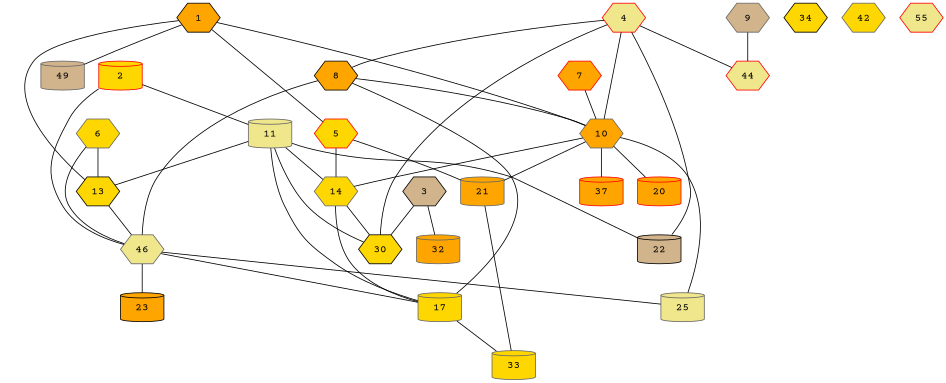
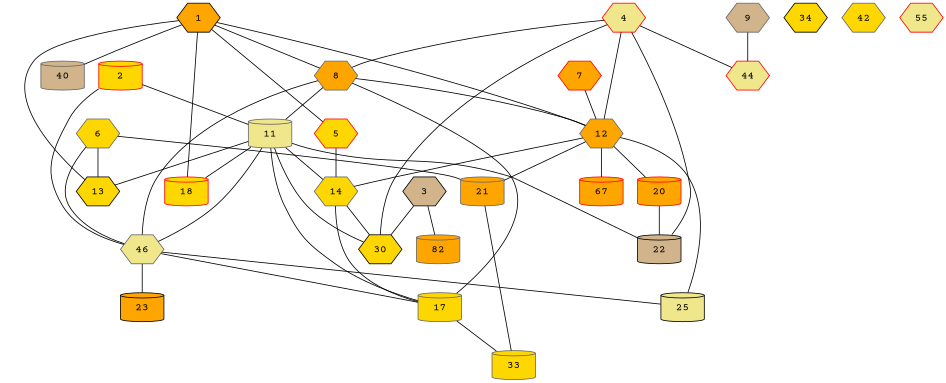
  graph {
    fontname="Courier Prime"
    node [color=gray40 fillcolor=gold fontname="Courier Prime" shape=hexagon style=filled]
    edge [fontname="Courier Prime"]
    1 [color=black fillcolor=orange super="+48"]
-   8 [color=black fillcolor=orange super="+35"]
-   12 [fillcolor=orange super="+56+19" label=10]
+   8 [fillcolor=orange super="+35"]
+   12 [fillcolor=orange super="+56+19"]
    13 [color=black super="+59+28"]
-   40 [fillcolor=tan shape=cylinder label=49]
+   18 [color=red shape=cylinder super="+54"]
+   40 [fillcolor=tan shape=cylinder]
    5 [color=red]
    11 [fillcolor=khaki shape=cylinder super="+43+24+15"]
    n9 [fillcolor=khaki label=46 super="+27"]
    17 [shape=cylinder super="+57+52+39"]
    30 [color=black super="+47"]
    22 [color=black fillcolor=tan shape=cylinder super="+51"]
    14 [super="+36+29+31+46"]
    21 [fillcolor=orange shape=cylinder super="+38"]
    20 [color=red fillcolor=orange shape=cylinder]
-   25 [fillcolor=khaki shape=cylinder]
-   37 [color=red fillcolor=orange shape=cylinder]
+   25 [color=black fillcolor=khaki shape=cylinder]
+   37 [color=red fillcolor=orange shape=cylinder label=67]
    2 [color=red shape=cylinder]
    23 [color=black fillcolor=orange shape=cylinder]
    3 [color=black fillcolor=tan super="+58"]
-   32 [fillcolor=orange shape=cylinder]
+   32 [fillcolor=orange shape=cylinder label=82]
    4 [color=red fillcolor=khaki super="+26"]
    44 [color=red fillcolor=khaki]
    6 [super="+10"]
    33 [shape=cylinder]
    7 [color=red fillcolor=orange]
    9 [fillcolor=tan super="+41"]
    34 [color=black]
    42
    55 [color=red fillcolor=khaki]
+   1 -- 8
    1 -- 12
    1 -- 13
+   1 -- 18
    1 -- 40
    1 -- 5
    8 -- 12
+   8 -- 11
    8 -- n9
    8 -- 17 [weight=2]
    12 -- 14
    12 -- 21
    12 -- 20
    12 -- 25
    12 -- 37
    5 -- 14
    11 -- 13
-   13 -- n9
+   11 -- 18
+   11 -- n9
    11 -- 17
    11 -- 30
    11 -- 22
    11 -- 14 [weight=2]
    n9 -- 17
    n9 -- 25
    n9 -- 23
    17 -- 33
    14 -- 17
    14 -- 30
    21 -- 33
+   20 -- 22
    2 -- 11
    2 -- n9
    3 -- 30
    3 -- 32
    4 -- 8
    4 -- 12
    4 -- 30
    4 -- 22
    4 -- 44
    6 -- 13
    6 -- n9
-   5 -- 21
+   6 -- 21
    7 -- 12
    9 -- 44
  }
